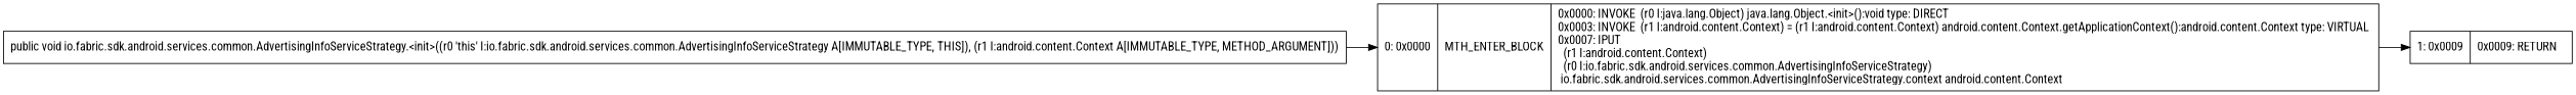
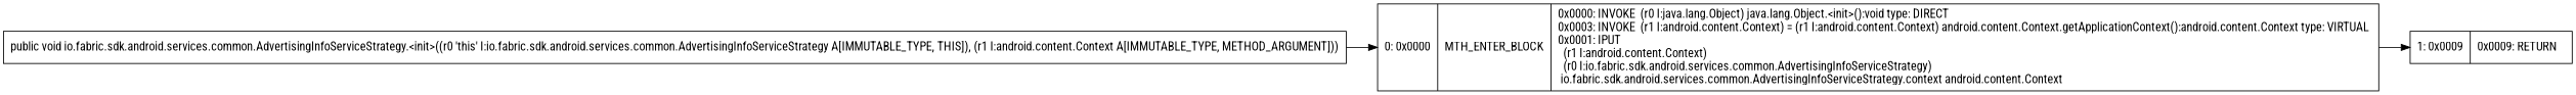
  digraph {
    rankdir=LR
    fontname="Roboto Condensed"
    node [shape=record fontname="Roboto Condensed"]
    edge [fontname="Roboto Condensed"]
-   n1 [label="{0\:\ 0x0000|MTH_ENTER_BLOCK\l|0x0000: INVOKE  (r0 I:java.lang.Object) java.lang.Object.\<init\>():void type: DIRECT \l0x0003: INVOKE  (r1 I:android.content.Context) = (r1 I:android.content.Context) android.content.Context.getApplicationContext():android.content.Context type: VIRTUAL \l0x0007: IPUT  \l  (r1 I:android.content.Context)\l  (r0 I:io.fabric.sdk.android.services.common.AdvertisingInfoServiceStrategy)\l io.fabric.sdk.android.services.common.AdvertisingInfoServiceStrategy.context android.content.Context \l}"]
+   n1 [label="{0\:\ 0x0000|MTH_ENTER_BLOCK\l|0x0000: INVOKE  (r0 I:java.lang.Object) java.lang.Object.\<init\>():void type: DIRECT \l0x0003: INVOKE  (r1 I:android.content.Context) = (r1 I:android.content.Context) android.content.Context.getApplicationContext():android.content.Context type: VIRTUAL \l0x0001: IPUT  \l  (r1 I:android.content.Context)\l  (r0 I:io.fabric.sdk.android.services.common.AdvertisingInfoServiceStrategy)\l io.fabric.sdk.android.services.common.AdvertisingInfoServiceStrategy.context android.content.Context \l}"]
    n2 [label="{1\:\ 0x0009|0x0009: RETURN   \l}"]
    n3 [label="{public void io.fabric.sdk.android.services.common.AdvertisingInfoServiceStrategy.\<init\>((r0 'this' I:io.fabric.sdk.android.services.common.AdvertisingInfoServiceStrategy A[IMMUTABLE_TYPE, THIS]), (r1 I:android.content.Context A[IMMUTABLE_TYPE, METHOD_ARGUMENT])) }"]
    n1 -> n2
    n3 -> n1
  }
